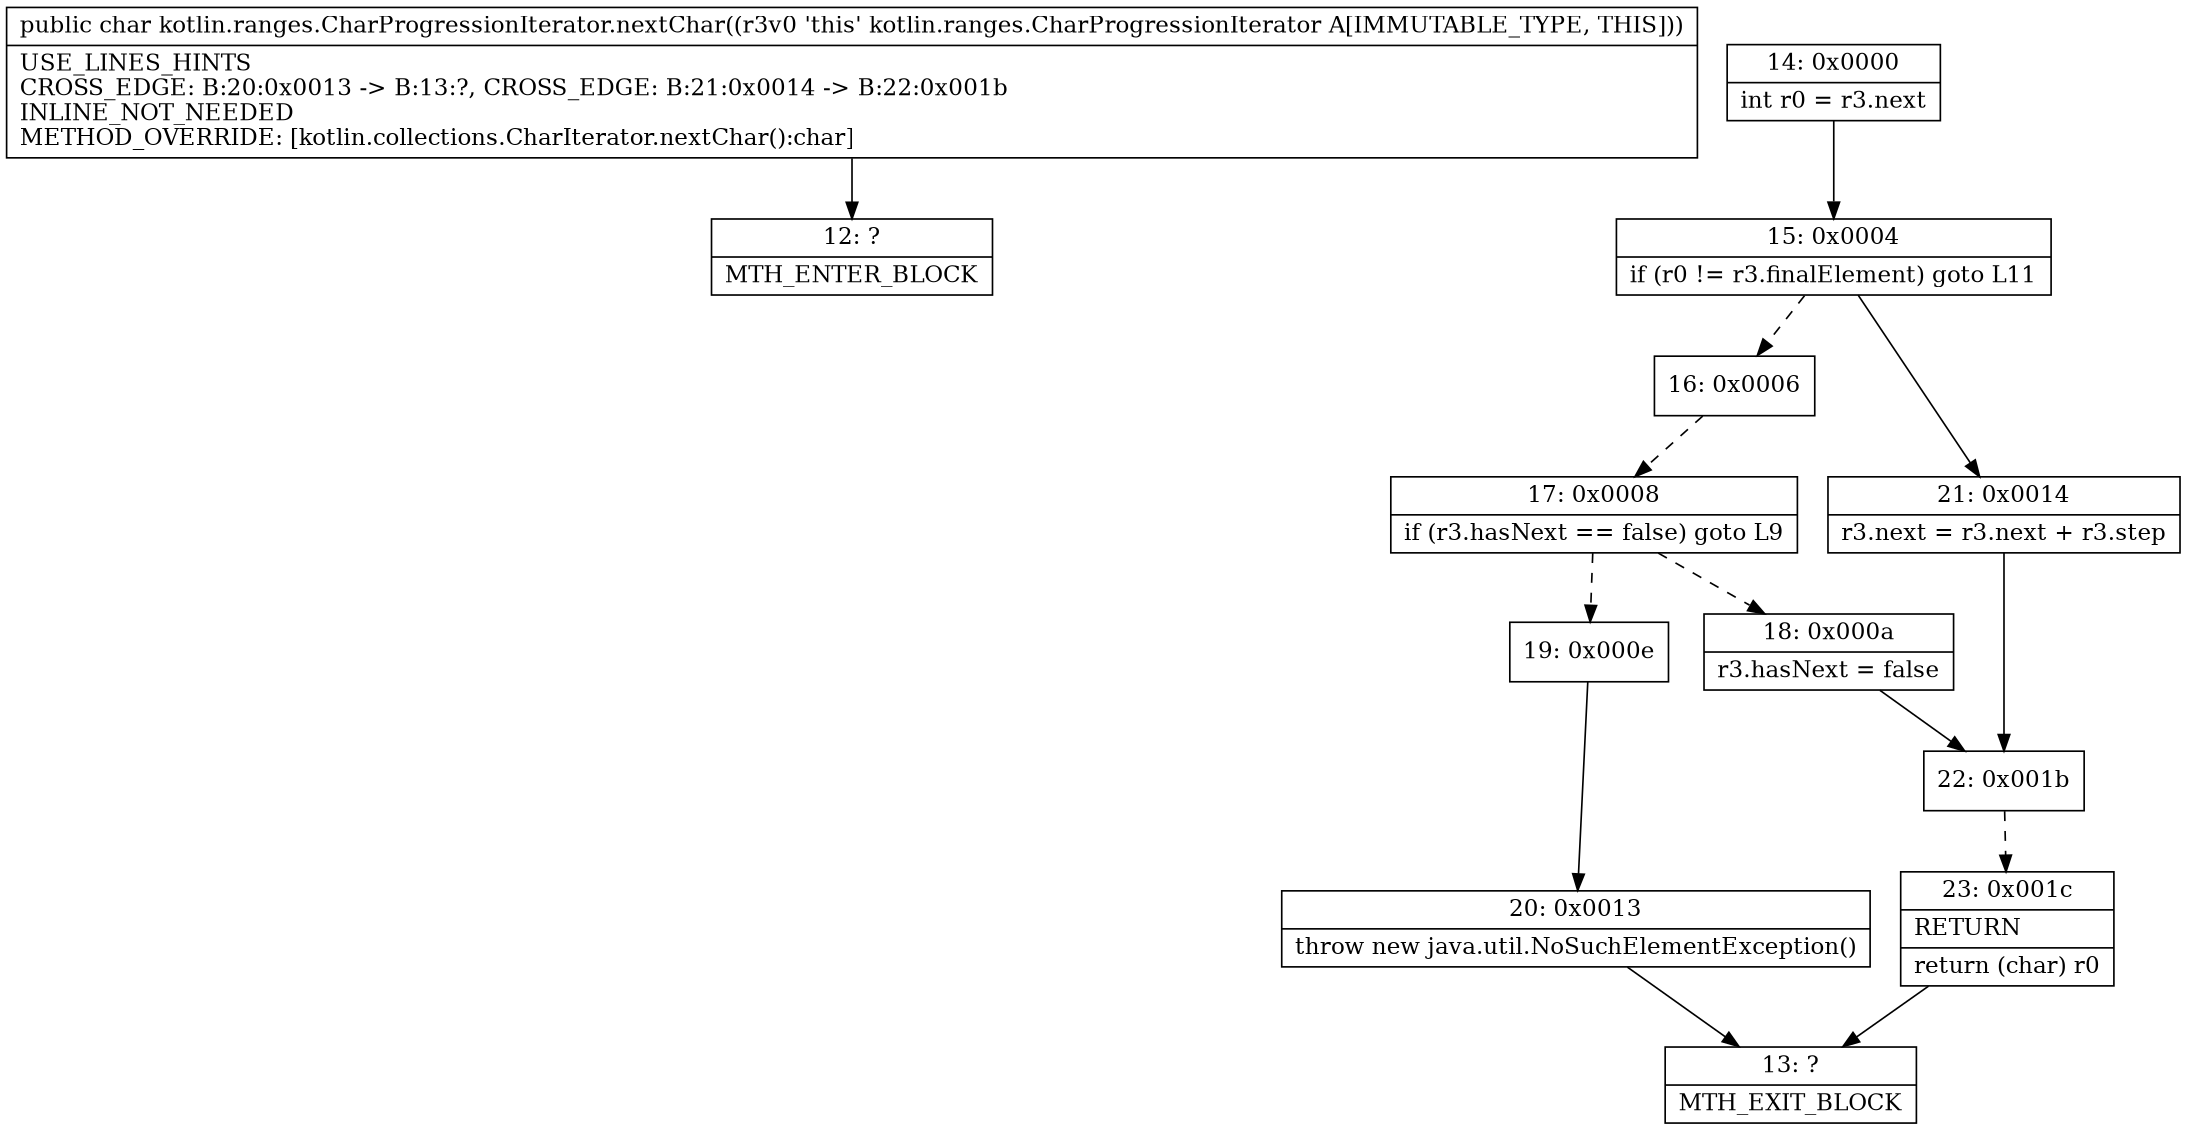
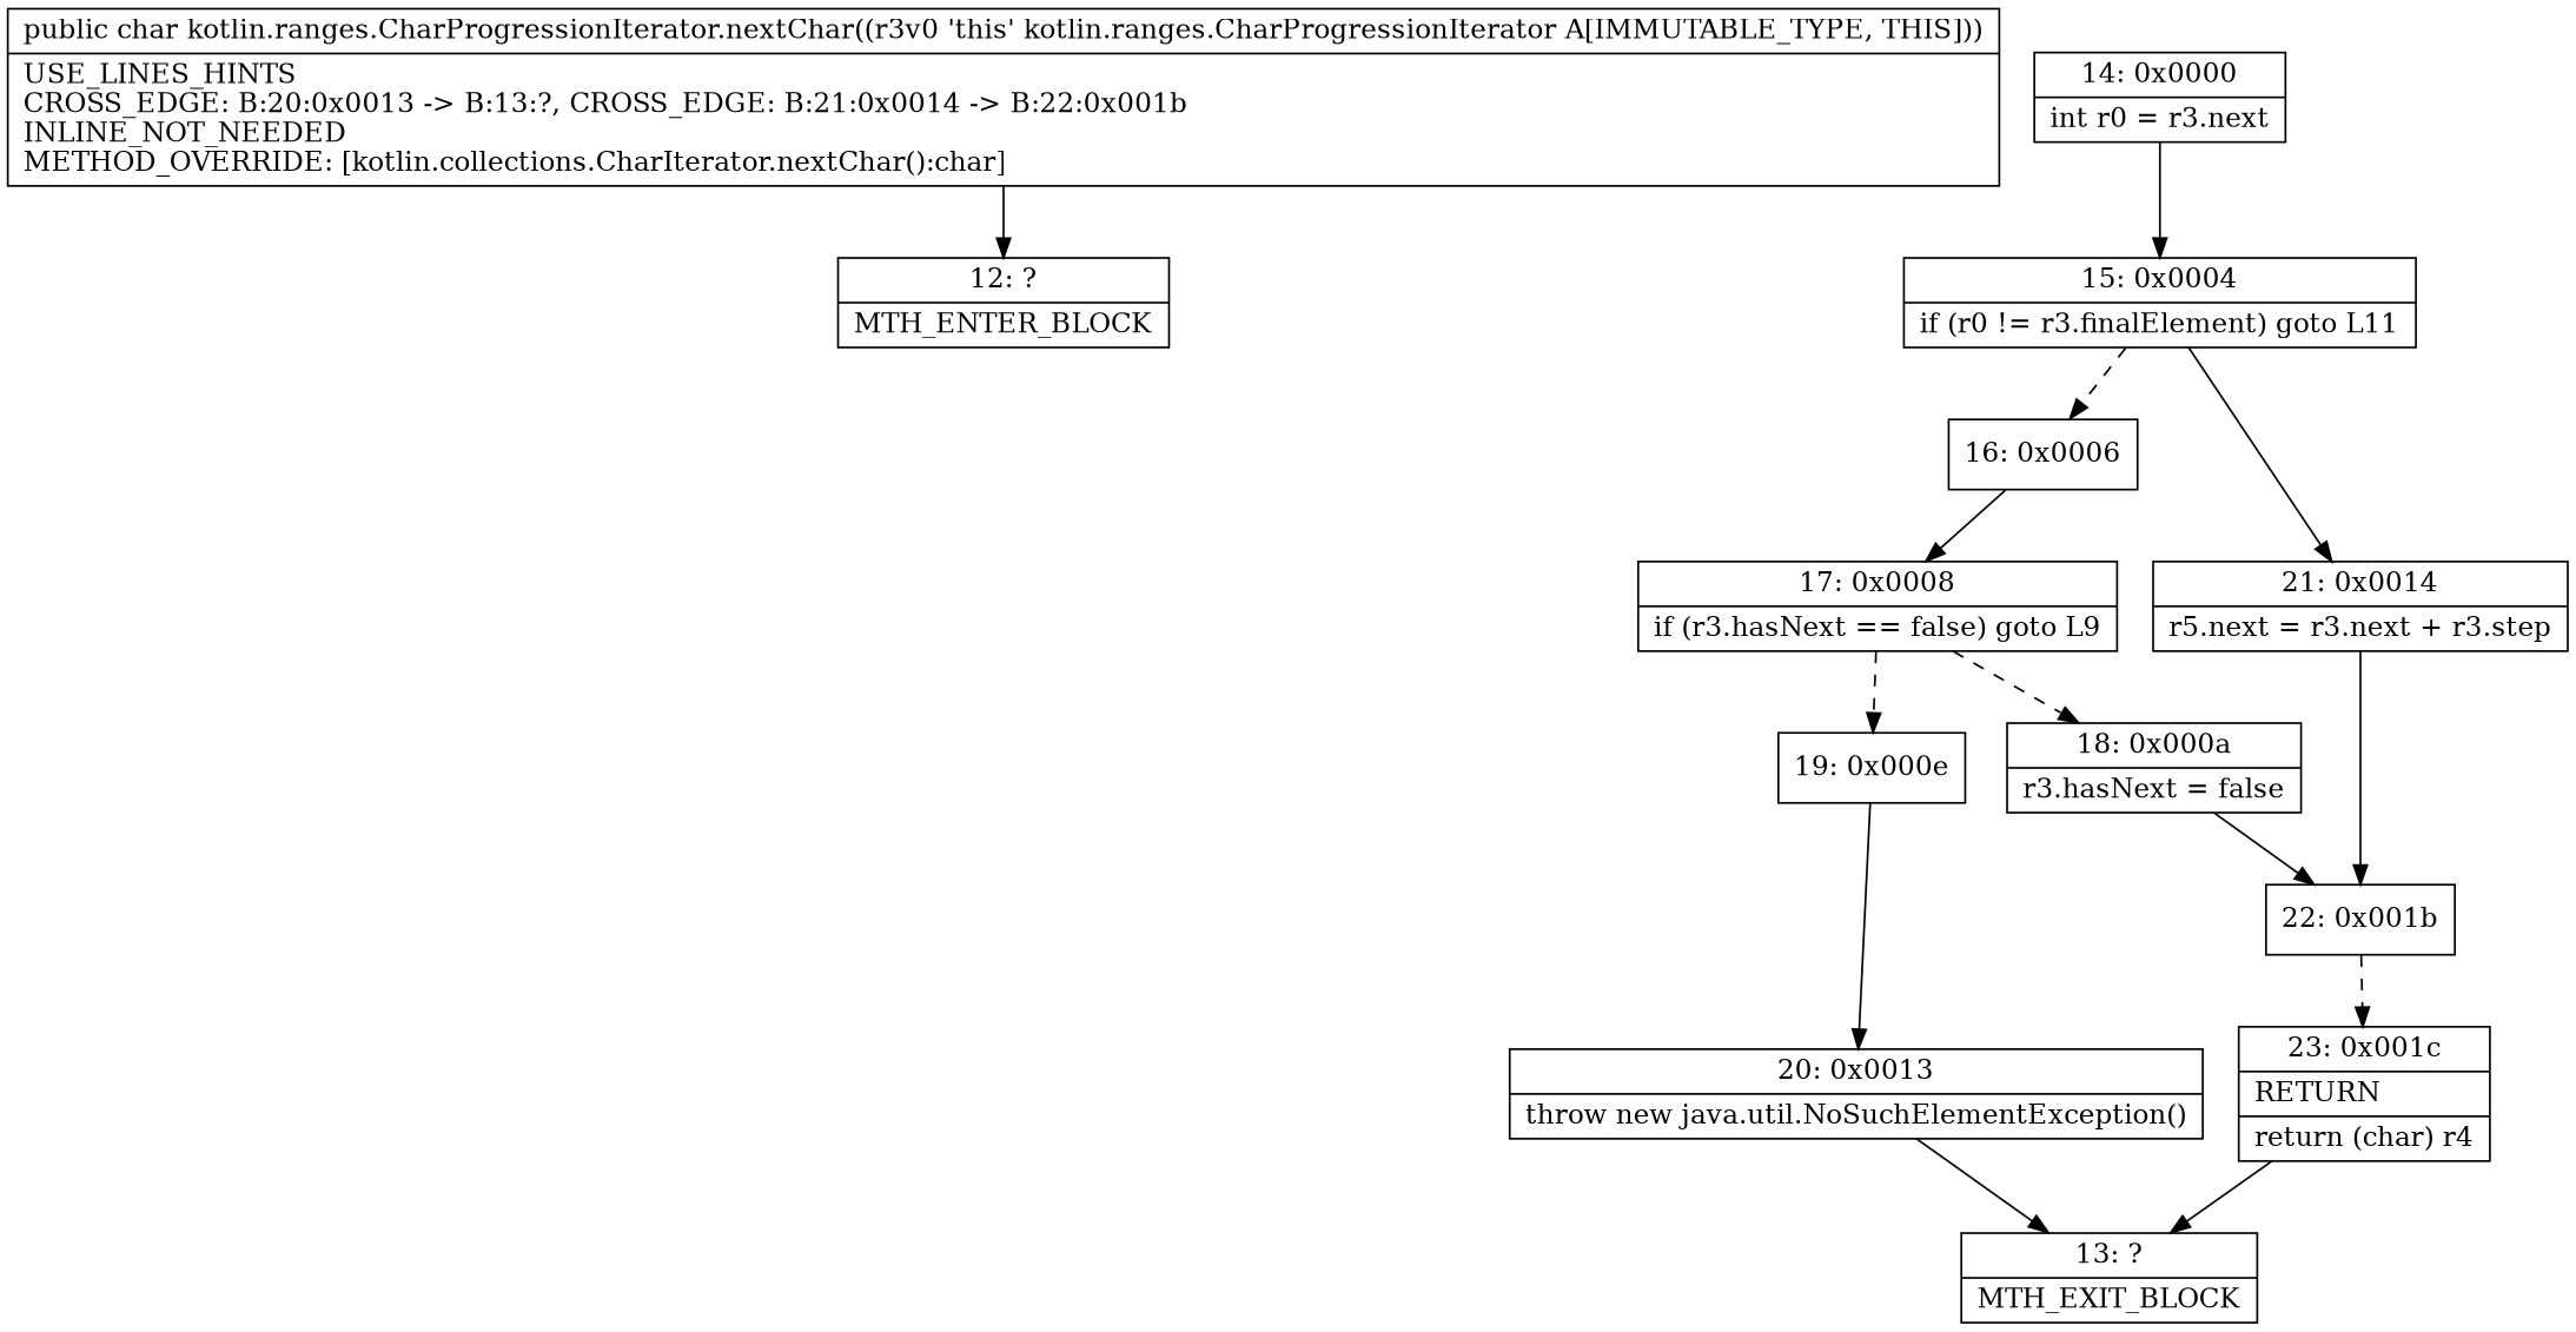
  digraph {
    node [shape=record]
    n1 [label="{12\:\ ?|MTH_ENTER_BLOCK\l}"]
    n2 [label="{14\:\ 0x0000|int r0 = r3.next\l}"]
    n3 [label="{15\:\ 0x0004|if (r0 != r3.finalElement) goto L11\l}"]
    n4 [label="{16\:\ 0x0006}"]
-   n5 [label="{21\:\ 0x0014|r3.next = r3.next + r3.step\l}"]
+   n5 [label="{21\:\ 0x0014|r5.next = r3.next + r3.step\l}"]
    n6 [label="{17\:\ 0x0008|if (r3.hasNext == false) goto L9\l}"]
    n7 [label="{22\:\ 0x001b}"]
    n8 [label="{18\:\ 0x000a|r3.hasNext = false\l}"]
    n9 [label="{19\:\ 0x000e}"]
    n10 [label="{20\:\ 0x0013|throw new java.util.NoSuchElementException()\l}"]
-   n11 [label="{23\:\ 0x001c|RETURN\l|return (char) r0\l}"]
+   n11 [label="{23\:\ 0x001c|RETURN\l|return (char) r4\l}"]
    n12 [label="{13\:\ ?|MTH_EXIT_BLOCK\l}"]
    n13 [label="{public char kotlin.ranges.CharProgressionIterator.nextChar((r3v0 'this' kotlin.ranges.CharProgressionIterator A[IMMUTABLE_TYPE, THIS]))  | USE_LINES_HINTS\lCROSS_EDGE: B:20:0x0013 \-\> B:13:?, CROSS_EDGE: B:21:0x0014 \-\> B:22:0x001b\lINLINE_NOT_NEEDED\lMETHOD_OVERRIDE: [kotlin.collections.CharIterator.nextChar():char]\l}"]
    n2 -> n3
    n3 -> n4 [style=dashed]
    n3 -> n5
-   n4 -> n6 [style=dashed]
+   n4 -> n6
    n5 -> n7
    n6 -> n8 [style=dashed]
    n6 -> n9 [style=dashed]
    n7 -> n11 [style=dashed]
    n8 -> n7
    n9 -> n10
    n10 -> n12
    n11 -> n12
    n13 -> n1
  }
